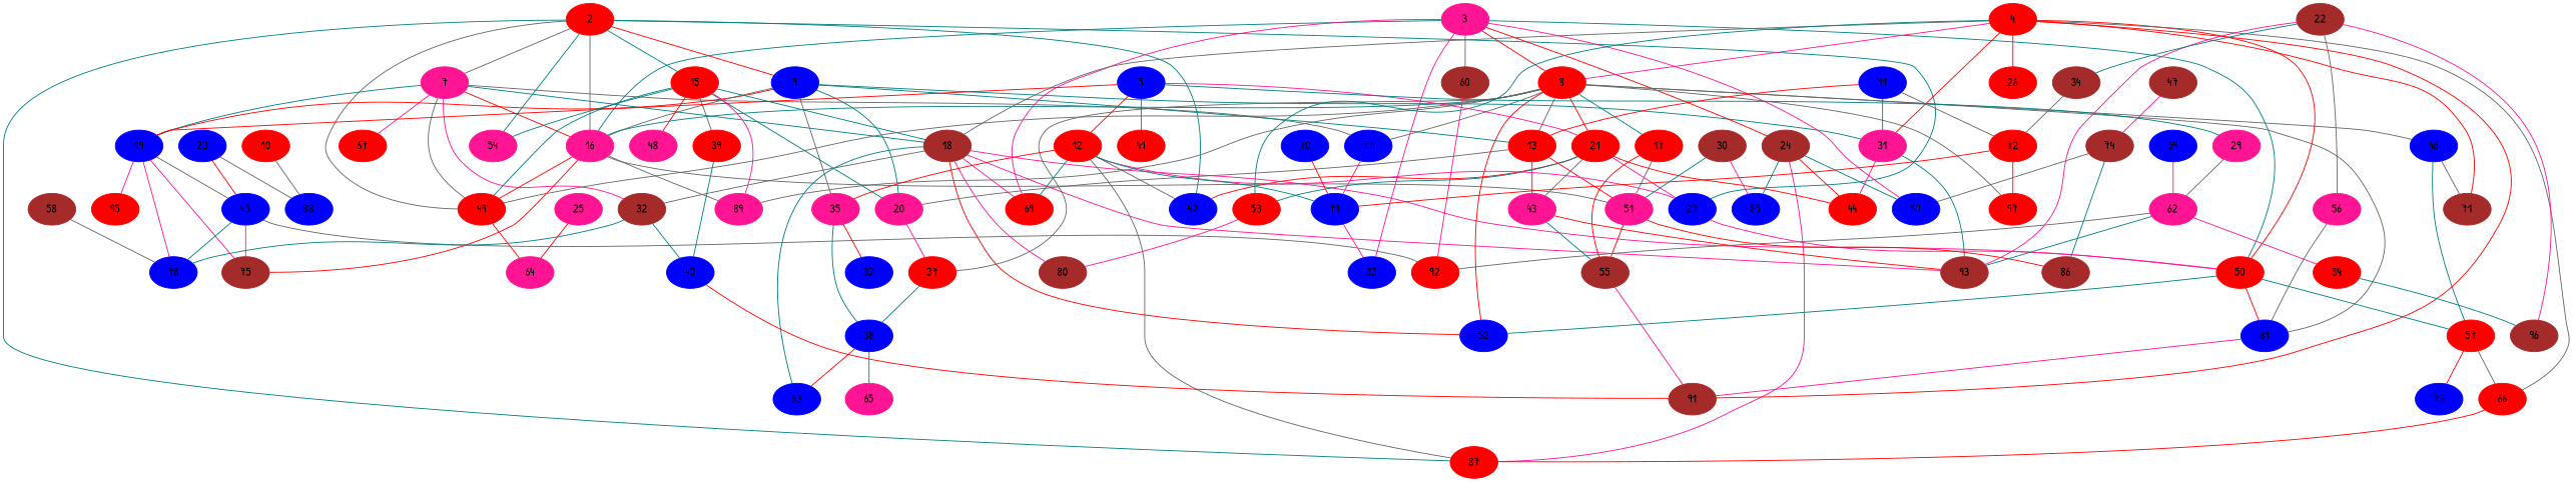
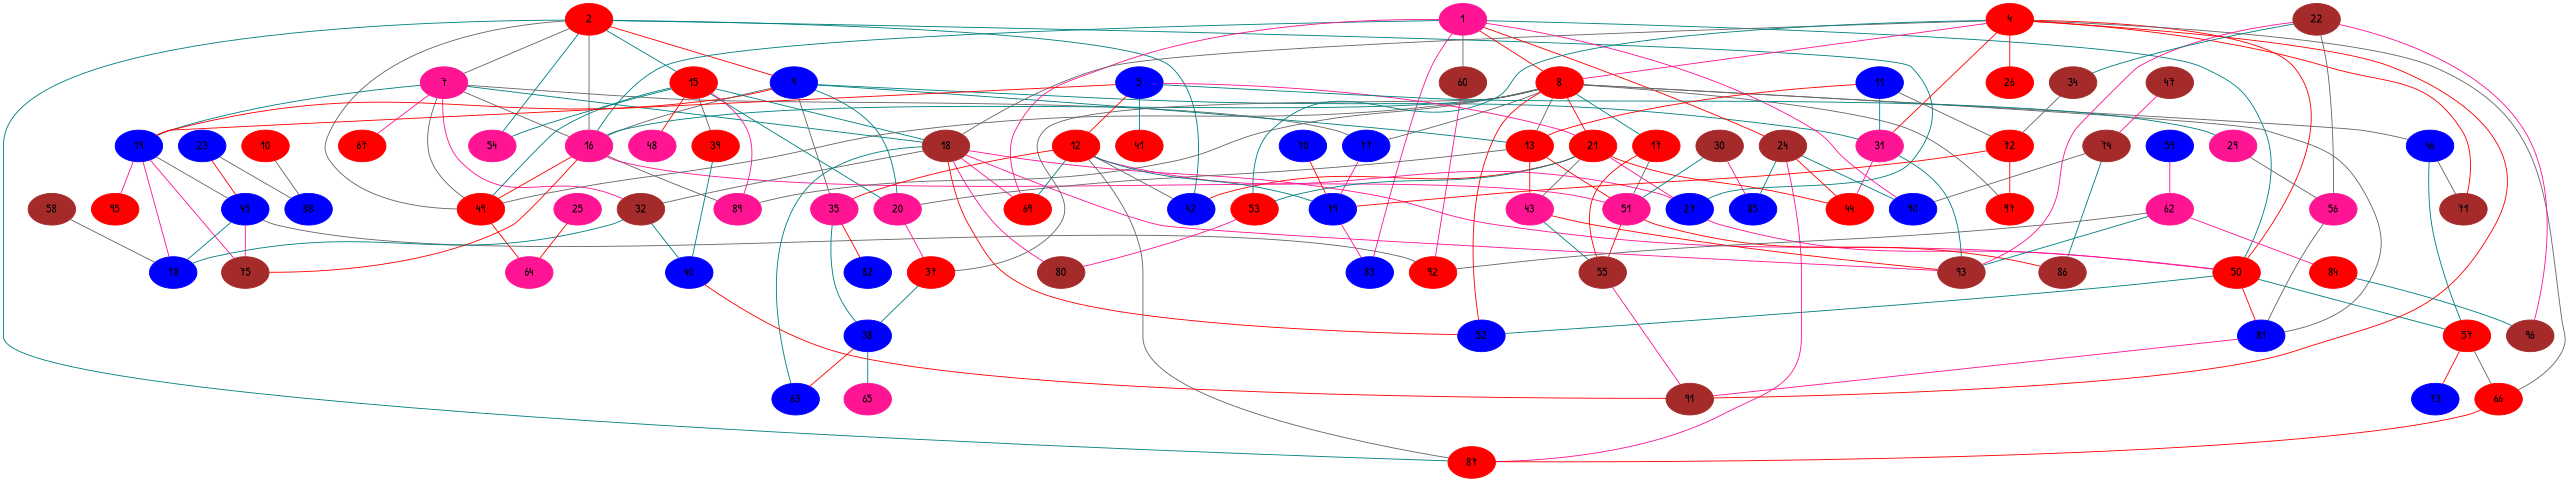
  graph {
    fontname="Patrick Hand"
    node [color=red fontname="Patrick Hand" style=filled]
    edge [color=teal fontname="Patrick Hand" weight=1.0]
    19 [color=blue]
    75 [color=brown]
    45 [color=blue]
    78 [color=blue]
    95
    58 [color=brown]
    7 [color=deeppink]
    2
    9 [color=blue]
    15
    16 [color=deeppink]
    27 [color=blue]
    42 [color=blue]
    49
    54 [color=deeppink]
    87
    18 [color=brown]
    32 [color=brown]
    67
    77 [color=blue]
    31 [color=deeppink]
    13
    20 [color=deeppink]
    n24 [color=deeppink label=35]
    89 [color=deeppink]
    39
    48 [color=deeppink]
    51 [color=deeppink]
    50
    64 [color=deeppink]
-   3 [color=deeppink]
+   3 [color=deeppink label=1]
    8
    24 [color=brown]
    60 [color=brown]
    69
    83 [color=blue]
    90 [color=blue]
    21
    17
    37
    46 [color=blue]
    52 [color=blue]
    81 [color=blue]
    97
    44
    85 [color=blue]
    57
    92
    4
    26
    53
    66
    71 [color=brown]
    91 [color=brown]
    63 [color=blue]
    80 [color=brown]
    93 [color=brown]
    5 [color=blue]
    12
    29 [color=deeppink]
    41
    79 [color=blue]
    43 [color=deeppink]
    62 [color=deeppink]
    40 [color=blue]
    55 [color=brown]
    38 [color=blue]
    82 [color=blue]
    88 [color=blue]
    10
    11 [color=blue]
    72
    86 [color=brown]
    22 [color=brown]
    34 [color=brown]
    56 [color=deeppink]
    96 [color=brown]
    23 [color=blue]
    25 [color=deeppink]
    84
    30 [color=brown]
    65 [color=deeppink]
    73 [color=blue]
    47 [color=brown]
    74 [color=brown]
    59 [color=blue]
    70 [color=blue]
    19 -- 75 [color=deeppink]
    19 -- 45 [color=gray40]
    19 -- 78 [color=deeppink]
    19 -- 95 [color=deeppink]
    45 -- 75 [color=deeppink]
    45 -- 78
    45 -- 92 [color=gray40]
    58 -- 78 [color=gray40]
    7 -- 19 [weight=2.0]
-   7 -- 16 [color=red]
+   7 -- 16 [color=gray40]
    7 -- 49 [color=gray40]
    7 -- 18
    7 -- 32 [color=deeppink]
    7 -- 67 [color=deeppink]
    7 -- 77 [color=gray40]
    2 -- 7 [color=gray40]
    2 -- 9 [color=red]
    2 -- 15
    2 -- 16 [color=gray40]
    2 -- 27
    2 -- 42
    2 -- 49 [color=gray40]
    2 -- 54
    2 -- 87
    9 -- 19 [color=red weight=2.0]
    9 -- 16 [color=gray40]
    9 -- 31
    9 -- 13
    9 -- 20
    9 -- n24 [color=gray40]
    15 -- 49
    15 -- 54
    15 -- 18
    15 -- 20
    15 -- 89 [color=deeppink]
    15 -- 39 [color=gray40]
    15 -- 48 [color=red]
    16 -- 75 [color=red]
    16 -- 49 [color=red]
    16 -- 89 [color=gray40]
-   16 -- 51 [color=gray40]
+   16 -- 51 [color=deeppink]
    27 -- 50 [color=deeppink]
    49 -- 64 [color=red]
    18 -- 32 [color=gray40]
    18 -- 50 [color=deeppink]
    18 -- 69 [color=deeppink]
    18 -- 52 [color=red]
    18 -- 63
    18 -- 80 [color=deeppink]
    18 -- 93 [color=deeppink]
    32 -- 78
    32 -- 40
    77 -- 79 [color=deeppink]
    31 -- 44 [color=deeppink]
    31 -- 93
    13 -- 20 [color=gray40]
    13 -- 51 [color=red]
    13 -- 43 [color=red weight=2.0]
    20 -- 37 [color=deeppink]
    n24 -- 38
    n24 -- 82 [color=red]
    39 -- 40
    51 -- 55 [color=red]
    51 -- 86 [color=red]
    50 -- 52
    50 -- 81 [color=red]
    50 -- 57
    3 -- 16
    3 -- 50
    3 -- 8 [color=red]
    3 -- 24 [color=red]
    3 -- 60 [color=gray40]
    3 -- 69 [color=deeppink]
    3 -- 83 [color=deeppink weight=2.0]
    3 -- 90 [color=deeppink]
    8 -- 16
    8 -- 49 [color=gray40]
    8 -- 77 [color=gray40]
    8 -- 13 [color=gray40]
    8 -- 89 [color=gray40]
    8 -- 21 [color=red]
    8 -- 17
    8 -- 37 [color=gray40]
    8 -- 46 [color=gray40]
    8 -- 52 [color=red]
    8 -- 81 [color=gray40]
    8 -- 97 [color=gray40]
    24 -- 87 [color=deeppink]
    24 -- 90
    24 -- 44 [color=red]
    24 -- 85
    60 -- 92 [color=deeppink]
    21 -- 27 [color=deeppink weight=2.0]
    21 -- 42 [color=red]
    21 -- 44 [color=red]
    21 -- 53
    21 -- 43 [color=gray40 weight=2.0]
    17 -- 51 [color=gray40]
    17 -- 55 [color=red]
    37 -- 38
    46 -- 57
    46 -- 71 [color=gray40]
    81 -- 91 [color=deeppink]
    57 -- 66 [color=gray40]
    57 -- 73 [color=red]
    4 -- 18 [color=gray40]
    4 -- 31 [color=red]
    4 -- 50 [color=red]
    4 -- 8 [color=deeppink]
    4 -- 26 [color=red]
    4 -- 53
    4 -- 66 [color=gray40]
    4 -- 71 [color=red]
    4 -- 91 [color=red]
    53 -- 80 [color=deeppink]
    66 -- 87 [color=red]
    5 -- 19 [color=red]
    5 -- 21 [color=deeppink]
    5 -- 12 [color=red]
    5 -- 29
    5 -- 41
    12 -- 27 [color=deeppink]
    12 -- 42 [color=gray40]
    12 -- 87 [color=gray40]
    12 -- n24 [color=red weight=2.0]
    12 -- 69
    12 -- 79
-   29 -- 62 [color=gray40]
+   29 -- 56 [color=gray40]
    79 -- 83 [color=deeppink]
    43 -- 93 [color=red]
    43 -- 55
    62 -- 92 [color=gray40]
    62 -- 93
    62 -- 84 [color=deeppink]
    40 -- 91 [color=red]
    55 -- 91 [color=deeppink]
    38 -- 63 [color=red]
    38 -- 65
    10 -- 88 [color=gray40]
    11 -- 31
    11 -- 13 [color=red]
    11 -- 72 [color=gray40]
    72 -- 97 [color=red]
    72 -- 79 [color=red]
    22 -- 93 [color=deeppink]
    22 -- 34
    22 -- 56 [color=gray40]
    22 -- 96 [color=deeppink]
    34 -- 72 [color=gray40]
    56 -- 81 [color=gray40]
    23 -- 45 [color=red]
    23 -- 88 [color=gray40]
    25 -- 64 [color=red]
    84 -- 96
    30 -- 51
    30 -- 85 [color=deeppink]
    47 -- 74 [color=deeppink]
    74 -- 90 [color=gray40]
    74 -- 86
    59 -- 62 [color=deeppink]
    70 -- 79 [color=red]
  }
